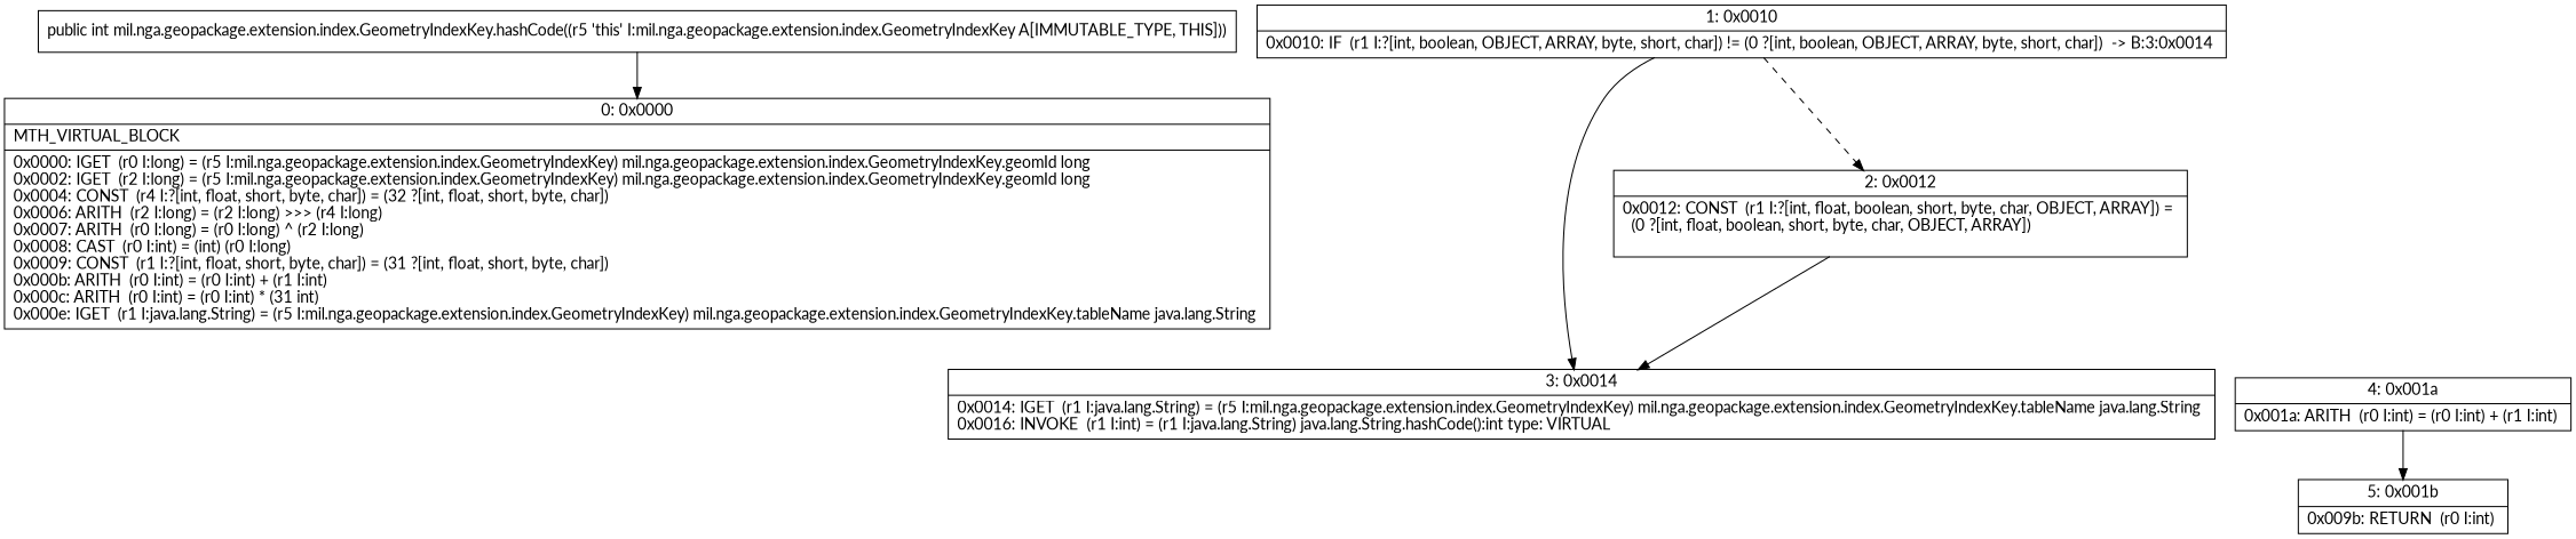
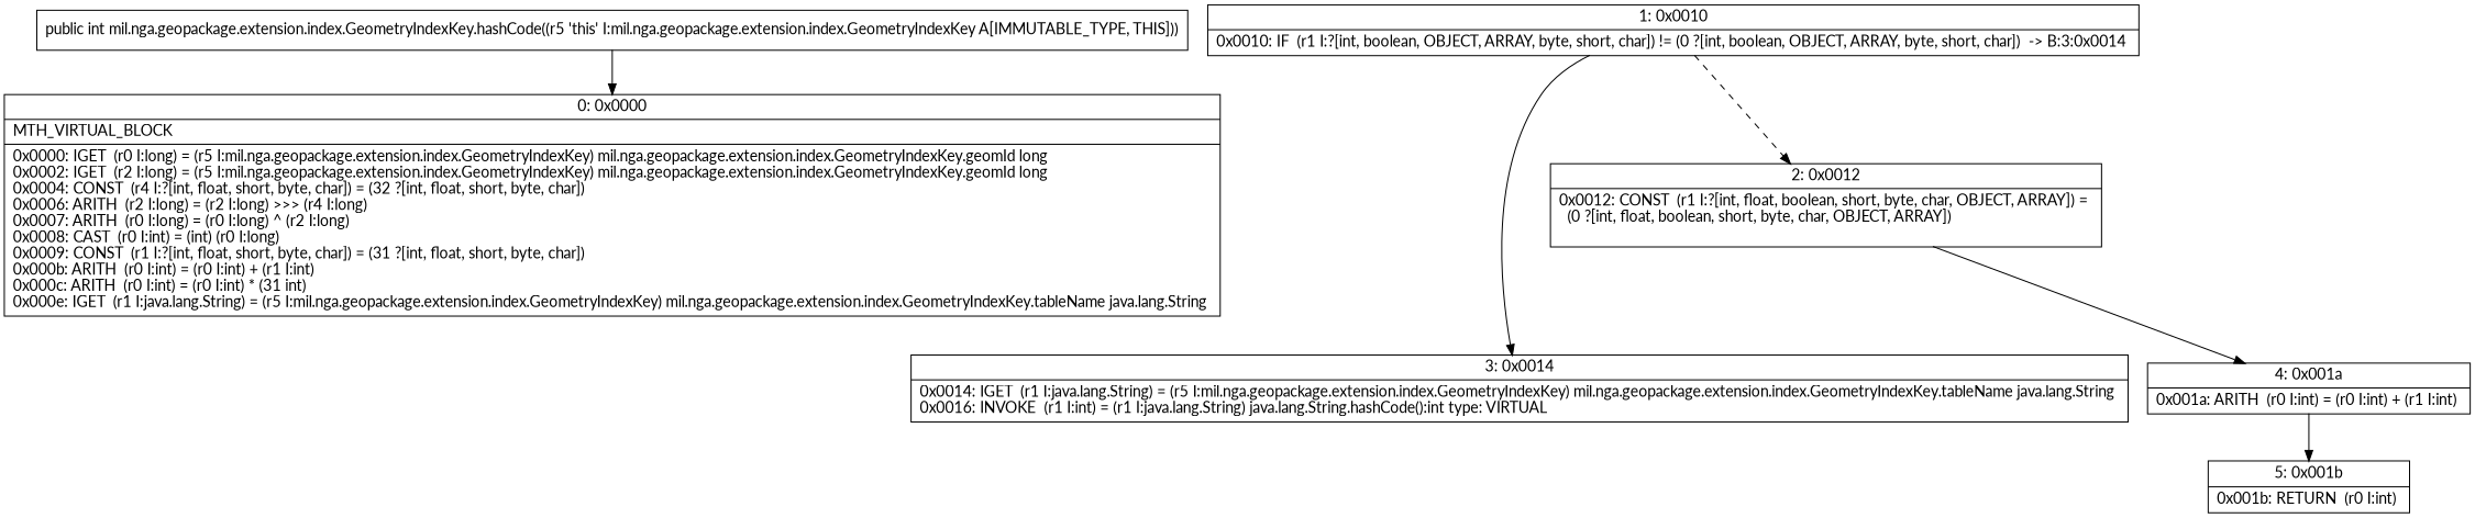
  digraph {
    fontname=Lato
    node [fontname=Lato shape=record]
    edge [fontname=Lato]
    n1 [label="{0\:\ 0x0000|MTH_VIRTUAL_BLOCK\l|0x0000: IGET  (r0 I:long) = (r5 I:mil.nga.geopackage.extension.index.GeometryIndexKey) mil.nga.geopackage.extension.index.GeometryIndexKey.geomId long \l0x0002: IGET  (r2 I:long) = (r5 I:mil.nga.geopackage.extension.index.GeometryIndexKey) mil.nga.geopackage.extension.index.GeometryIndexKey.geomId long \l0x0004: CONST  (r4 I:?[int, float, short, byte, char]) = (32 ?[int, float, short, byte, char]) \l0x0006: ARITH  (r2 I:long) = (r2 I:long) \>\>\> (r4 I:long) \l0x0007: ARITH  (r0 I:long) = (r0 I:long) ^ (r2 I:long) \l0x0008: CAST  (r0 I:int) = (int) (r0 I:long) \l0x0009: CONST  (r1 I:?[int, float, short, byte, char]) = (31 ?[int, float, short, byte, char]) \l0x000b: ARITH  (r0 I:int) = (r0 I:int) + (r1 I:int) \l0x000c: ARITH  (r0 I:int) = (r0 I:int) * (31 int) \l0x000e: IGET  (r1 I:java.lang.String) = (r5 I:mil.nga.geopackage.extension.index.GeometryIndexKey) mil.nga.geopackage.extension.index.GeometryIndexKey.tableName java.lang.String \l}"]
    n2 [label="{1\:\ 0x0010|0x0010: IF  (r1 I:?[int, boolean, OBJECT, ARRAY, byte, short, char]) != (0 ?[int, boolean, OBJECT, ARRAY, byte, short, char])  \-\> B:3:0x0014 \l}"]
    n3 [label="{2\:\ 0x0012|0x0012: CONST  (r1 I:?[int, float, boolean, short, byte, char, OBJECT, ARRAY]) = \l  (0 ?[int, float, boolean, short, byte, char, OBJECT, ARRAY])\l \l}"]
    n4 [label="{3\:\ 0x0014|0x0014: IGET  (r1 I:java.lang.String) = (r5 I:mil.nga.geopackage.extension.index.GeometryIndexKey) mil.nga.geopackage.extension.index.GeometryIndexKey.tableName java.lang.String \l0x0016: INVOKE  (r1 I:int) = (r1 I:java.lang.String) java.lang.String.hashCode():int type: VIRTUAL \l}"]
    n5 [label="{4\:\ 0x001a|0x001a: ARITH  (r0 I:int) = (r0 I:int) + (r1 I:int) \l}"]
-   n6 [label="{5\:\ 0x001b|0x009b: RETURN  (r0 I:int) \l}"]
+   n6 [label="{5\:\ 0x001b|0x001b: RETURN  (r0 I:int) \l}"]
    n7 [label="{public int mil.nga.geopackage.extension.index.GeometryIndexKey.hashCode((r5 'this' I:mil.nga.geopackage.extension.index.GeometryIndexKey A[IMMUTABLE_TYPE, THIS])) }"]
    n2 -> n3 [style=dashed]
    n2 -> n4
-   n3 -> n4
+   n3 -> n5
    n5 -> n6
    n7 -> n1
  }
